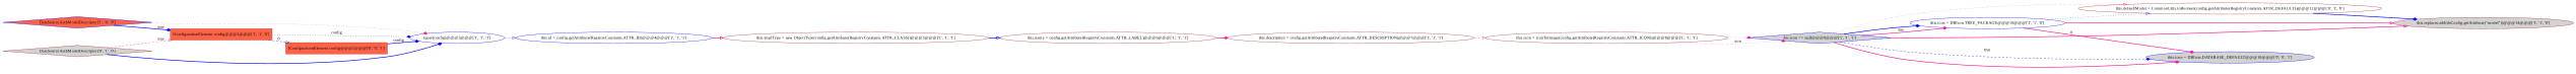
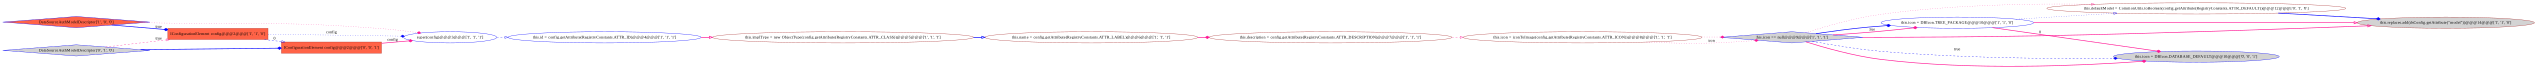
  digraph {
    fontname="Liberation Serif"
    rankdir=LR
    node [color=brown fillcolor=white fontname="Liberation Serif" shape=ellipse style=filled]
    edge [arrowhead=diamond color=deeppink fontname="Liberation Serif" style=bold]
    n1 [color=blue label="this.id = config.getAttribute(RegistryConstants.ATTR_ID)@@@4@@@['1', '1', '1']"]
    n2 [label="this.implType = new ObjectType(config.getAttribute(RegistryConstants.ATTR_CLASS))@@@5@@@['1', '1', '1']"]
    n3 [label="this.name = config.getAttribute(RegistryConstants.ATTR_LABEL)@@@6@@@['1', '1', '1']"]
    n4 [color=blue label="this.icon = DBIcon.TREE_PACKAGE@@@10@@@['1', '1', '0']"]
    n5 [label="this.defaultModel = CommonUtils.toBoolean(config.getAttribute(RegistryConstants.ATTR_DEFAULT))@@@12@@@['0', '1', '0']"]
    n6 [fillcolor=lightgray label="this.replaces.add(dsConfig.getAttribute(\"model\"))@@@14@@@['1', '1', '0']"]
    n7 [color=blue fillcolor=lightgray label="this.icon = DBIcon.DATABASE_DEFAULT@@@10@@@['0', '0', '1']"]
    n8 [label="this.description = config.getAttribute(RegistryConstants.ATTR_DESCRIPTION)@@@7@@@['1', '1', '1']"]
    n9 [label="this.icon = iconToImage(config.getAttribute(RegistryConstants.ATTR_ICON))@@@8@@@['1', '1', '1']"]
    n10 [color=blue fillcolor=lightgray label="this.icon == null@@@9@@@['1', '1', '1']" shape=diamond]
    n11 [color=blue fillcolor=tomato label="DataSourceAuthModelDescriptor['1', '0', '0']" shape=diamond]
    n12 [fillcolor=tomato label="IConfigurationElement config@@@2@@@['1', '1', '0']" shape=box]
    n13 [color=blue label="super(config)@@@3@@@['1', '1', '1']"]
    n14 [fillcolor=tomato label="IConfigurationElement config@@@2@@@['0', '0', '1']" shape=box]
-   n15 [fillcolor=lightgray label="DataSourceAuthModelDescriptor['0', '1', '0']" shape=diamond]
+   n15 [color=blue fillcolor=lightgray label="DataSourceAuthModelDescriptor['0', '1', '0']" shape=diamond]
    n1 -> n2 [arrowhead=onormal]
    n2 -> n3 [arrowhead=onormal color=blue]
    n3 -> n8
    n4 -> n5 [arrowhead=onormal color=blue style=dotted]
    n4 -> n6 [arrowhead=onormal]
    n4 -> n7 [label=0]
    n5 -> n6 [color=blue]
    n8 -> n9 [arrowhead=onormal style=dashed]
    n9 -> n10 [style=dotted]
    n9 -> n10 [label=icon style=dotted]
    n10 -> n4 [label=true]
    n10 -> n4 [color=blue]
    n10 -> n5 [arrowhead=onormal style=dotted]
    n10 -> n6 [arrowhead=onormal]
    n10 -> n7 [color=blue label=true style=dashed]
    n10 -> n7
    n11 -> n12 [color=blue label=true]
    n11 -> n13 [style=dotted]
    n12 -> n13 [color=blue label=config style=dotted]
    n12 -> n14 [arrowhead=onormal color=blue label=0 style=dashed]
    n13 -> n1 [arrowhead=onormal color=blue style=dashed]
-   n14 -> n13 [color=blue label=config]
+   n14 -> n13 [label=config]
    n15 -> n12 [arrowhead=onormal label=true style=dashed]
-   n15 -> n13 [color=blue]
+   n15 -> n14 [color=blue]
  }
